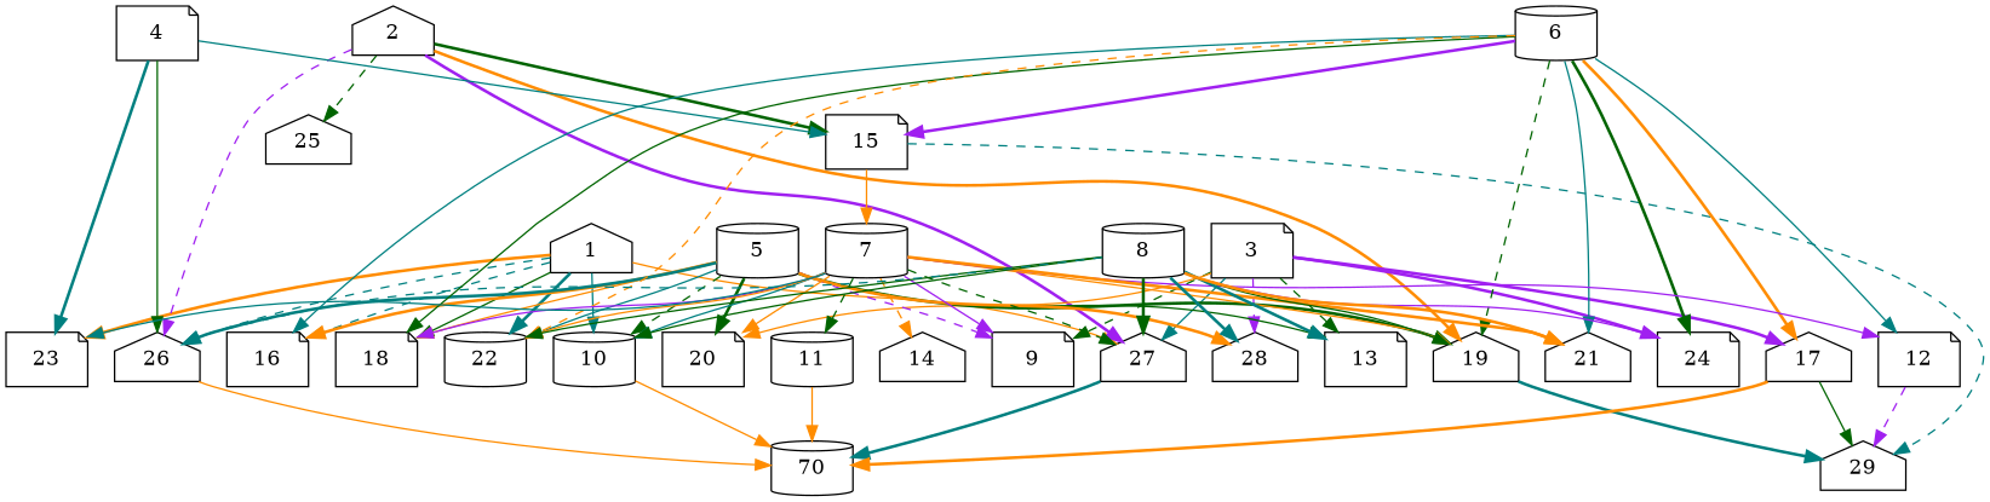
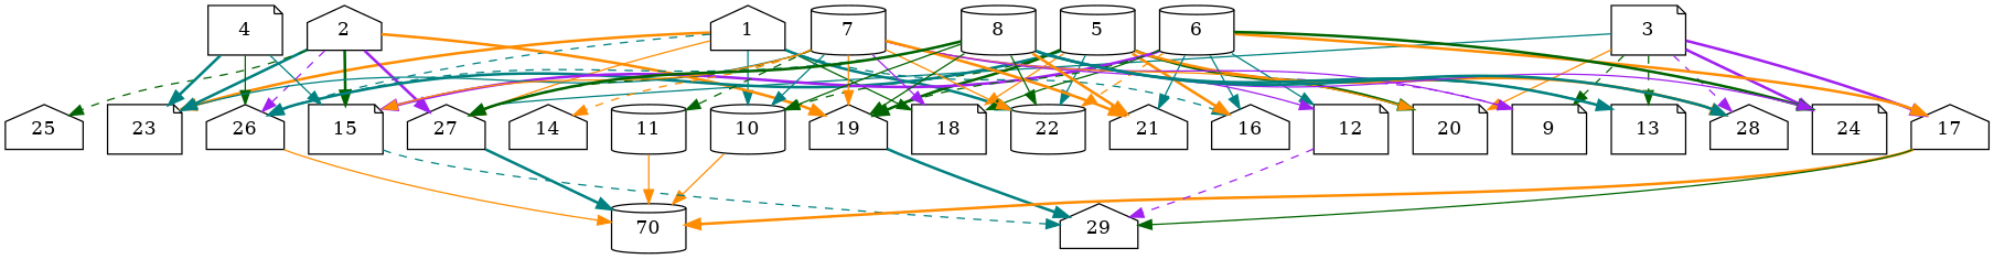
  digraph {
    node [alpha=0.11 shape=house]
    edge [color=teal style=solid]
    1 [alpha=0.04 expect_size=27089920]
    10 [alpha=0.13 expect_size=31233024 shape=cylinder]
-   16 [alpha=0.12 expect_size=26596352 shape=note]
+   16 [alpha=0.12 expect_size=26596352]
    18 [alpha=0.02 expect_size=22049792 shape=note]
    22 [expect_size=8954880 shape=cylinder]
    23 [alpha=0.18 expect_size=17639424 shape=note]
    26 [expect_size=16803840]
    27 [alpha=0.08 expect_size=45640704]
    n9 [alpha=0.03 expect_size=29769728 label=70 shape=cylinder]
    2 [alpha=0.09 expect_size=7223296]
    15 [alpha=0.10 expect_size=11928576 shape=note]
    19 [alpha=0.14 expect_size=38825984]
    25 [expect_size=40423424]
    29 [alpha=0.10 expect_size=44914688]
    3 [alpha=0.07 expect_size=13573120 shape=note]
    9 [alpha=0.16 expect_size=10127360 shape=note]
    13 [alpha=0.02 expect_size=17588224 shape=note]
    17 [alpha=0.18 expect_size=15155200]
    20 [alpha=0.06 expect_size=29285376 shape=note]
    24 [alpha=0.13 expect_size=22909952 shape=note]
    28 [alpha=0.08 expect_size=40108032]
    4 [expect_size=24763392 shape=note]
    5 [alpha=0.06 expect_size=13961216 shape=cylinder]
    6 [alpha=0.15 expect_size=9289728 shape=cylinder]
    12 [alpha=0.04 expect_size=44643328 shape=note]
    21 [alpha=0.08 expect_size=12118016]
    7 [alpha=0.03 expect_size=45845504 shape=cylinder]
    11 [alpha=0.19 expect_size=34698240 shape=cylinder]
    14 [alpha=0.07 expect_size=33078272]
    8 [alpha=0.07 expect_size=11220992 shape=cylinder]
    1 -> 10
    1 -> 16 [style=dashed]
    1 -> 18 [color=darkgreen]
    1 -> 22 [style=bold]
    1 -> 23 [color=darkorange style=bold]
    1 -> 26 [style=dashed]
    1 -> 27 [color=darkorange]
    10 -> n9 [color=darkorange]
    26 -> n9 [color=darkorange]
    27 -> n9 [style=bold]
+   2 -> 23 [style=bold]
    2 -> 26 [color=purple style=dashed]
    2 -> 27 [color=purple style=bold]
    2 -> 15 [color=darkgreen style=bold]
    2 -> 19 [color=darkorange style=bold]
    2 -> 25 [color=darkgreen style=dashed]
    15 -> 29 [style=dashed]
    19 -> 29 [style=bold]
    3 -> 27
    3 -> 9 [color=darkgreen style=dashed]
    3 -> 13 [color=darkgreen style=dashed]
    3 -> 17 [color=purple style=bold]
    3 -> 20 [color=darkorange]
    3 -> 24 [color=purple style=bold]
    3 -> 28 [color=purple style=dashed]
    17 -> n9 [color=darkorange style=bold]
    17 -> 29 [color=darkgreen]
    4 -> 23 [style=bold]
    4 -> 26 [color=darkgreen]
    4 -> 15
    5 -> 10 [color=darkgreen style=dashed]
    5 -> 16 [color=darkorange style=bold]
    5 -> 18 [color=darkorange]
    5 -> 22
    5 -> 26 [style=bold]
    5 -> 19 [color=darkgreen style=bold]
    5 -> 9 [color=purple style=dashed]
    5 -> 13 [color=darkgreen]
    5 -> 20 [color=darkgreen style=bold]
    5 -> 28 [color=darkorange style=bold]
    6 -> 16
    6 -> 18 [color=darkgreen]
    6 -> 22 [color=darkorange style=dashed]
    6 -> 15 [color=purple style=bold]
    6 -> 19 [color=darkgreen style=dashed]
    6 -> 17 [color=darkorange style=bold]
    6 -> 24 [color=darkgreen style=bold]
    6 -> 12
    6 -> 21
    12 -> 29 [color=purple style=dashed]
    7 -> 10
    7 -> 18 [color=purple]
    7 -> 22 [color=darkorange]
    7 -> 23
    7 -> 27 [color=darkgreen style=dashed]
-   15 -> 7 [color=darkorange]
+   7 -> 15 [color=darkorange]
    7 -> 19 [color=darkorange]
    7 -> 9 [color=purple]
    7 -> 20 [color=darkorange]
    7 -> 12 [color=purple]
    7 -> 21 [color=darkorange style=bold]
    7 -> 11 [color=darkgreen style=dashed]
    7 -> 14 [color=darkorange style=dashed]
    11 -> n9 [color=darkorange]
    8 -> 10 [color=darkgreen]
    8 -> 22 [color=darkgreen]
    8 -> 26 [style=dashed]
    8 -> 27 [color=darkgreen style=bold]
    8 -> 19 [color=darkgreen]
    8 -> 13 [style=bold]
    8 -> 24 [color=purple]
    8 -> 28 [style=bold]
    8 -> 21 [color=darkorange style=bold]
  }
